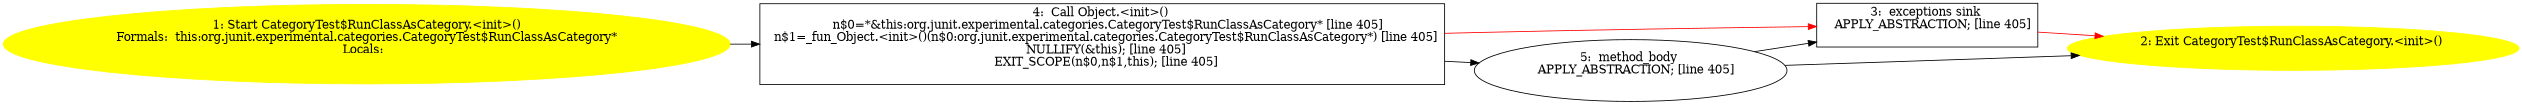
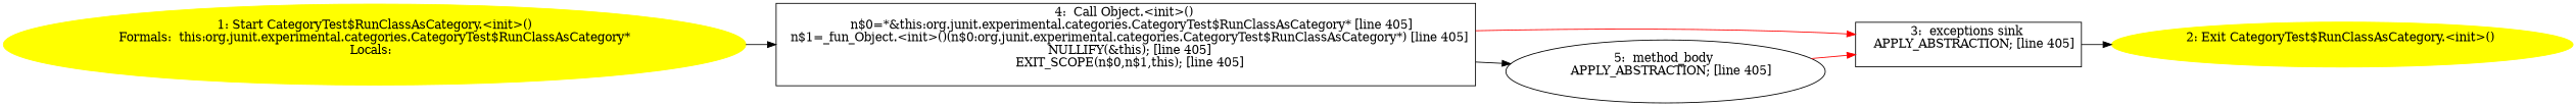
  digraph {
    rankdir=LR
    n1 [color=yellow label="1: Start CategoryTest$RunClassAsCategory.<init>()\nFormals:  this:org.junit.experimental.categories.CategoryTest$RunClassAsCategory*\nLocals:  \n  " style=filled]
    n2 [label="4:  Call Object.<init>() \n   n$0=*&this:org.junit.experimental.categories.CategoryTest$RunClassAsCategory* [line 405]\n  n$1=_fun_Object.<init>()(n$0:org.junit.experimental.categories.CategoryTest$RunClassAsCategory*) [line 405]\n  NULLIFY(&this); [line 405]\n  EXIT_SCOPE(n$0,n$1,this); [line 405]\n " shape=box]
    n3 [label="3:  exceptions sink \n   APPLY_ABSTRACTION; [line 405]\n " shape=box]
    n4 [label="5:  method_body \n   APPLY_ABSTRACTION; [line 405]\n " shape=ellipse]
    n5 [color=yellow label="2: Exit CategoryTest$RunClassAsCategory.<init>() \n  " style=filled]
    n1 -> n2
    n2 -> n3 [color=red]
    n2 -> n4
-   n3 -> n5 [color=red]
-   n4 -> n3 [color=black]
-   n4 -> n5
+   n3 -> n5
+   n4 -> n3 [color=red]
  }
